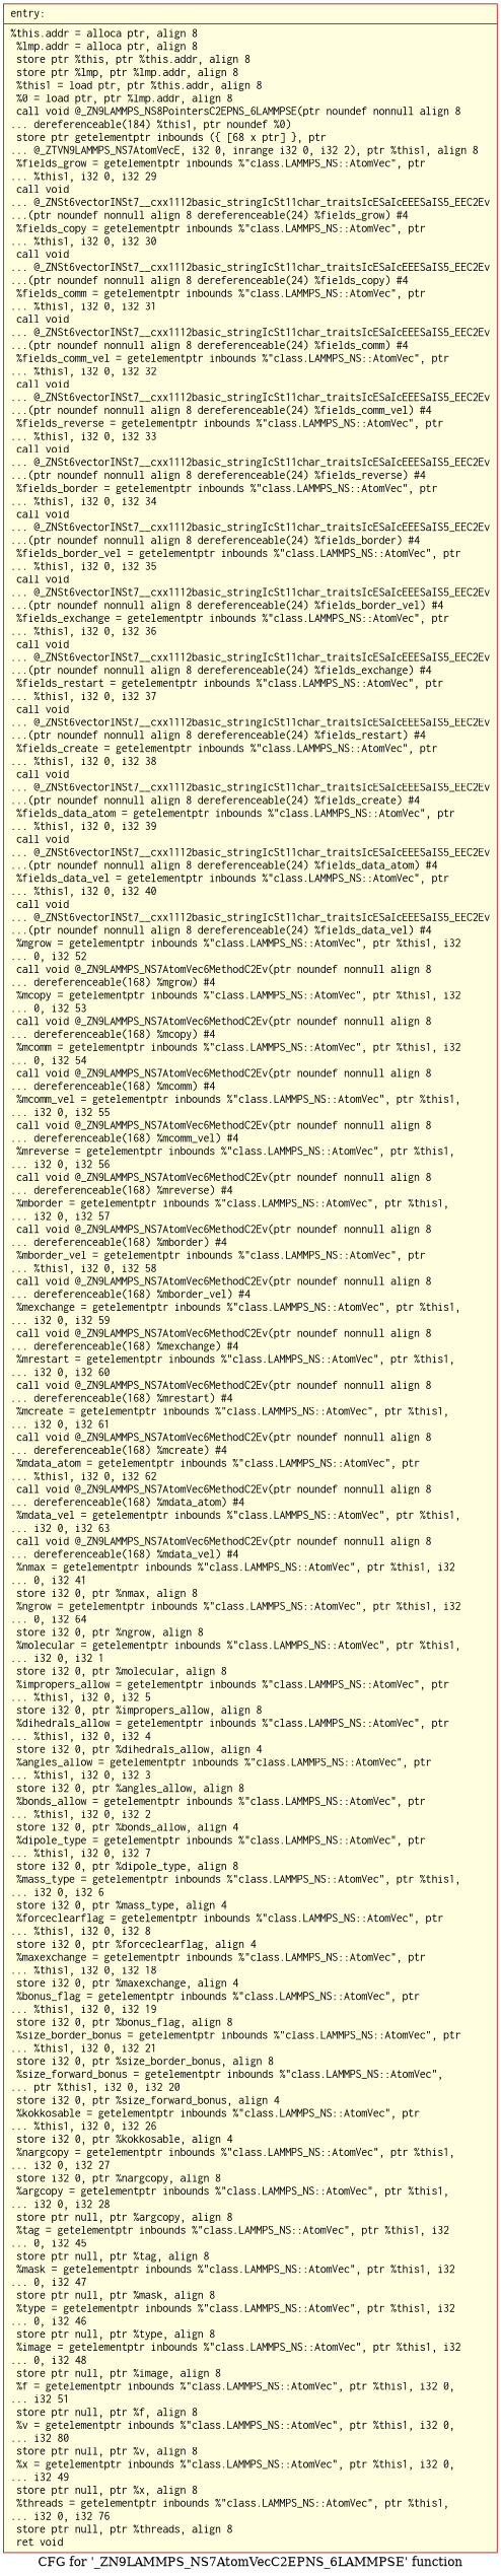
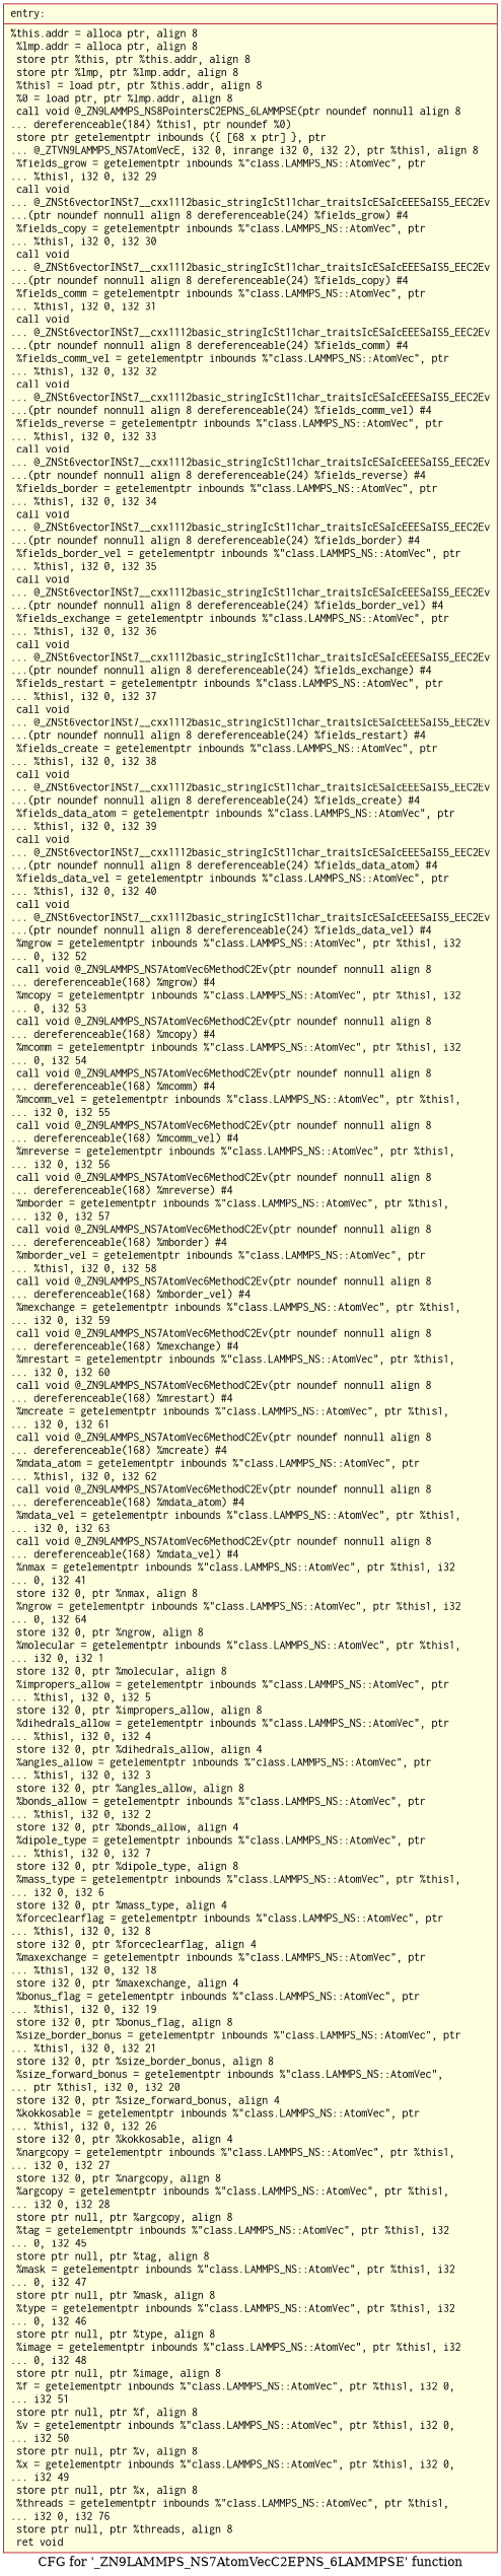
  digraph {
    label="CFG for '_ZN9LAMMPS_NS7AtomVecC2EPNS_6LAMMPSE' function"
-   n1 [color="#b70d28ff" fillcolor=lightyellow fontname=Courier label="{entry:\l|  %this.addr = alloca ptr, align 8\l  %lmp.addr = alloca ptr, align 8\l  store ptr %this, ptr %this.addr, align 8\l  store ptr %lmp, ptr %lmp.addr, align 8\l  %this1 = load ptr, ptr %this.addr, align 8\l  %0 = load ptr, ptr %lmp.addr, align 8\l  call void @_ZN9LAMMPS_NS8PointersC2EPNS_6LAMMPSE(ptr noundef nonnull align 8\l... dereferenceable(184) %this1, ptr noundef %0)\l  store ptr getelementptr inbounds (\{ [68 x ptr] \}, ptr\l... @_ZTVN9LAMMPS_NS7AtomVecE, i32 0, inrange i32 0, i32 2), ptr %this1, align 8\l  %fields_grow = getelementptr inbounds %\"class.LAMMPS_NS::AtomVec\", ptr\l... %this1, i32 0, i32 29\l  call void\l... @_ZNSt6vectorINSt7__cxx1112basic_stringIcSt11char_traitsIcESaIcEEESaIS5_EEC2Ev\l...(ptr noundef nonnull align 8 dereferenceable(24) %fields_grow) #4\l  %fields_copy = getelementptr inbounds %\"class.LAMMPS_NS::AtomVec\", ptr\l... %this1, i32 0, i32 30\l  call void\l... @_ZNSt6vectorINSt7__cxx1112basic_stringIcSt11char_traitsIcESaIcEEESaIS5_EEC2Ev\l...(ptr noundef nonnull align 8 dereferenceable(24) %fields_copy) #4\l  %fields_comm = getelementptr inbounds %\"class.LAMMPS_NS::AtomVec\", ptr\l... %this1, i32 0, i32 31\l  call void\l... @_ZNSt6vectorINSt7__cxx1112basic_stringIcSt11char_traitsIcESaIcEEESaIS5_EEC2Ev\l...(ptr noundef nonnull align 8 dereferenceable(24) %fields_comm) #4\l  %fields_comm_vel = getelementptr inbounds %\"class.LAMMPS_NS::AtomVec\", ptr\l... %this1, i32 0, i32 32\l  call void\l... @_ZNSt6vectorINSt7__cxx1112basic_stringIcSt11char_traitsIcESaIcEEESaIS5_EEC2Ev\l...(ptr noundef nonnull align 8 dereferenceable(24) %fields_comm_vel) #4\l  %fields_reverse = getelementptr inbounds %\"class.LAMMPS_NS::AtomVec\", ptr\l... %this1, i32 0, i32 33\l  call void\l... @_ZNSt6vectorINSt7__cxx1112basic_stringIcSt11char_traitsIcESaIcEEESaIS5_EEC2Ev\l...(ptr noundef nonnull align 8 dereferenceable(24) %fields_reverse) #4\l  %fields_border = getelementptr inbounds %\"class.LAMMPS_NS::AtomVec\", ptr\l... %this1, i32 0, i32 34\l  call void\l... @_ZNSt6vectorINSt7__cxx1112basic_stringIcSt11char_traitsIcESaIcEEESaIS5_EEC2Ev\l...(ptr noundef nonnull align 8 dereferenceable(24) %fields_border) #4\l  %fields_border_vel = getelementptr inbounds %\"class.LAMMPS_NS::AtomVec\", ptr\l... %this1, i32 0, i32 35\l  call void\l... @_ZNSt6vectorINSt7__cxx1112basic_stringIcSt11char_traitsIcESaIcEEESaIS5_EEC2Ev\l...(ptr noundef nonnull align 8 dereferenceable(24) %fields_border_vel) #4\l  %fields_exchange = getelementptr inbounds %\"class.LAMMPS_NS::AtomVec\", ptr\l... %this1, i32 0, i32 36\l  call void\l... @_ZNSt6vectorINSt7__cxx1112basic_stringIcSt11char_traitsIcESaIcEEESaIS5_EEC2Ev\l...(ptr noundef nonnull align 8 dereferenceable(24) %fields_exchange) #4\l  %fields_restart = getelementptr inbounds %\"class.LAMMPS_NS::AtomVec\", ptr\l... %this1, i32 0, i32 37\l  call void\l... @_ZNSt6vectorINSt7__cxx1112basic_stringIcSt11char_traitsIcESaIcEEESaIS5_EEC2Ev\l...(ptr noundef nonnull align 8 dereferenceable(24) %fields_restart) #4\l  %fields_create = getelementptr inbounds %\"class.LAMMPS_NS::AtomVec\", ptr\l... %this1, i32 0, i32 38\l  call void\l... @_ZNSt6vectorINSt7__cxx1112basic_stringIcSt11char_traitsIcESaIcEEESaIS5_EEC2Ev\l...(ptr noundef nonnull align 8 dereferenceable(24) %fields_create) #4\l  %fields_data_atom = getelementptr inbounds %\"class.LAMMPS_NS::AtomVec\", ptr\l... %this1, i32 0, i32 39\l  call void\l... @_ZNSt6vectorINSt7__cxx1112basic_stringIcSt11char_traitsIcESaIcEEESaIS5_EEC2Ev\l...(ptr noundef nonnull align 8 dereferenceable(24) %fields_data_atom) #4\l  %fields_data_vel = getelementptr inbounds %\"class.LAMMPS_NS::AtomVec\", ptr\l... %this1, i32 0, i32 40\l  call void\l... @_ZNSt6vectorINSt7__cxx1112basic_stringIcSt11char_traitsIcESaIcEEESaIS5_EEC2Ev\l...(ptr noundef nonnull align 8 dereferenceable(24) %fields_data_vel) #4\l  %mgrow = getelementptr inbounds %\"class.LAMMPS_NS::AtomVec\", ptr %this1, i32\l... 0, i32 52\l  call void @_ZN9LAMMPS_NS7AtomVec6MethodC2Ev(ptr noundef nonnull align 8\l... dereferenceable(168) %mgrow) #4\l  %mcopy = getelementptr inbounds %\"class.LAMMPS_NS::AtomVec\", ptr %this1, i32\l... 0, i32 53\l  call void @_ZN9LAMMPS_NS7AtomVec6MethodC2Ev(ptr noundef nonnull align 8\l... dereferenceable(168) %mcopy) #4\l  %mcomm = getelementptr inbounds %\"class.LAMMPS_NS::AtomVec\", ptr %this1, i32\l... 0, i32 54\l  call void @_ZN9LAMMPS_NS7AtomVec6MethodC2Ev(ptr noundef nonnull align 8\l... dereferenceable(168) %mcomm) #4\l  %mcomm_vel = getelementptr inbounds %\"class.LAMMPS_NS::AtomVec\", ptr %this1,\l... i32 0, i32 55\l  call void @_ZN9LAMMPS_NS7AtomVec6MethodC2Ev(ptr noundef nonnull align 8\l... dereferenceable(168) %mcomm_vel) #4\l  %mreverse = getelementptr inbounds %\"class.LAMMPS_NS::AtomVec\", ptr %this1,\l... i32 0, i32 56\l  call void @_ZN9LAMMPS_NS7AtomVec6MethodC2Ev(ptr noundef nonnull align 8\l... dereferenceable(168) %mreverse) #4\l  %mborder = getelementptr inbounds %\"class.LAMMPS_NS::AtomVec\", ptr %this1,\l... i32 0, i32 57\l  call void @_ZN9LAMMPS_NS7AtomVec6MethodC2Ev(ptr noundef nonnull align 8\l... dereferenceable(168) %mborder) #4\l  %mborder_vel = getelementptr inbounds %\"class.LAMMPS_NS::AtomVec\", ptr\l... %this1, i32 0, i32 58\l  call void @_ZN9LAMMPS_NS7AtomVec6MethodC2Ev(ptr noundef nonnull align 8\l... dereferenceable(168) %mborder_vel) #4\l  %mexchange = getelementptr inbounds %\"class.LAMMPS_NS::AtomVec\", ptr %this1,\l... i32 0, i32 59\l  call void @_ZN9LAMMPS_NS7AtomVec6MethodC2Ev(ptr noundef nonnull align 8\l... dereferenceable(168) %mexchange) #4\l  %mrestart = getelementptr inbounds %\"class.LAMMPS_NS::AtomVec\", ptr %this1,\l... i32 0, i32 60\l  call void @_ZN9LAMMPS_NS7AtomVec6MethodC2Ev(ptr noundef nonnull align 8\l... dereferenceable(168) %mrestart) #4\l  %mcreate = getelementptr inbounds %\"class.LAMMPS_NS::AtomVec\", ptr %this1,\l... i32 0, i32 61\l  call void @_ZN9LAMMPS_NS7AtomVec6MethodC2Ev(ptr noundef nonnull align 8\l... dereferenceable(168) %mcreate) #4\l  %mdata_atom = getelementptr inbounds %\"class.LAMMPS_NS::AtomVec\", ptr\l... %this1, i32 0, i32 62\l  call void @_ZN9LAMMPS_NS7AtomVec6MethodC2Ev(ptr noundef nonnull align 8\l... dereferenceable(168) %mdata_atom) #4\l  %mdata_vel = getelementptr inbounds %\"class.LAMMPS_NS::AtomVec\", ptr %this1,\l... i32 0, i32 63\l  call void @_ZN9LAMMPS_NS7AtomVec6MethodC2Ev(ptr noundef nonnull align 8\l... dereferenceable(168) %mdata_vel) #4\l  %nmax = getelementptr inbounds %\"class.LAMMPS_NS::AtomVec\", ptr %this1, i32\l... 0, i32 41\l  store i32 0, ptr %nmax, align 8\l  %ngrow = getelementptr inbounds %\"class.LAMMPS_NS::AtomVec\", ptr %this1, i32\l... 0, i32 64\l  store i32 0, ptr %ngrow, align 8\l  %molecular = getelementptr inbounds %\"class.LAMMPS_NS::AtomVec\", ptr %this1,\l... i32 0, i32 1\l  store i32 0, ptr %molecular, align 8\l  %impropers_allow = getelementptr inbounds %\"class.LAMMPS_NS::AtomVec\", ptr\l... %this1, i32 0, i32 5\l  store i32 0, ptr %impropers_allow, align 8\l  %dihedrals_allow = getelementptr inbounds %\"class.LAMMPS_NS::AtomVec\", ptr\l... %this1, i32 0, i32 4\l  store i32 0, ptr %dihedrals_allow, align 4\l  %angles_allow = getelementptr inbounds %\"class.LAMMPS_NS::AtomVec\", ptr\l... %this1, i32 0, i32 3\l  store i32 0, ptr %angles_allow, align 8\l  %bonds_allow = getelementptr inbounds %\"class.LAMMPS_NS::AtomVec\", ptr\l... %this1, i32 0, i32 2\l  store i32 0, ptr %bonds_allow, align 4\l  %dipole_type = getelementptr inbounds %\"class.LAMMPS_NS::AtomVec\", ptr\l... %this1, i32 0, i32 7\l  store i32 0, ptr %dipole_type, align 8\l  %mass_type = getelementptr inbounds %\"class.LAMMPS_NS::AtomVec\", ptr %this1,\l... i32 0, i32 6\l  store i32 0, ptr %mass_type, align 4\l  %forceclearflag = getelementptr inbounds %\"class.LAMMPS_NS::AtomVec\", ptr\l... %this1, i32 0, i32 8\l  store i32 0, ptr %forceclearflag, align 4\l  %maxexchange = getelementptr inbounds %\"class.LAMMPS_NS::AtomVec\", ptr\l... %this1, i32 0, i32 18\l  store i32 0, ptr %maxexchange, align 4\l  %bonus_flag = getelementptr inbounds %\"class.LAMMPS_NS::AtomVec\", ptr\l... %this1, i32 0, i32 19\l  store i32 0, ptr %bonus_flag, align 8\l  %size_border_bonus = getelementptr inbounds %\"class.LAMMPS_NS::AtomVec\", ptr\l... %this1, i32 0, i32 21\l  store i32 0, ptr %size_border_bonus, align 8\l  %size_forward_bonus = getelementptr inbounds %\"class.LAMMPS_NS::AtomVec\",\l... ptr %this1, i32 0, i32 20\l  store i32 0, ptr %size_forward_bonus, align 4\l  %kokkosable = getelementptr inbounds %\"class.LAMMPS_NS::AtomVec\", ptr\l... %this1, i32 0, i32 26\l  store i32 0, ptr %kokkosable, align 4\l  %nargcopy = getelementptr inbounds %\"class.LAMMPS_NS::AtomVec\", ptr %this1,\l... i32 0, i32 27\l  store i32 0, ptr %nargcopy, align 8\l  %argcopy = getelementptr inbounds %\"class.LAMMPS_NS::AtomVec\", ptr %this1,\l... i32 0, i32 28\l  store ptr null, ptr %argcopy, align 8\l  %tag = getelementptr inbounds %\"class.LAMMPS_NS::AtomVec\", ptr %this1, i32\l... 0, i32 45\l  store ptr null, ptr %tag, align 8\l  %mask = getelementptr inbounds %\"class.LAMMPS_NS::AtomVec\", ptr %this1, i32\l... 0, i32 47\l  store ptr null, ptr %mask, align 8\l  %type = getelementptr inbounds %\"class.LAMMPS_NS::AtomVec\", ptr %this1, i32\l... 0, i32 46\l  store ptr null, ptr %type, align 8\l  %image = getelementptr inbounds %\"class.LAMMPS_NS::AtomVec\", ptr %this1, i32\l... 0, i32 48\l  store ptr null, ptr %image, align 8\l  %f = getelementptr inbounds %\"class.LAMMPS_NS::AtomVec\", ptr %this1, i32 0,\l... i32 51\l  store ptr null, ptr %f, align 8\l  %v = getelementptr inbounds %\"class.LAMMPS_NS::AtomVec\", ptr %this1, i32 0,\l... i32 80\l  store ptr null, ptr %v, align 8\l  %x = getelementptr inbounds %\"class.LAMMPS_NS::AtomVec\", ptr %this1, i32 0,\l... i32 49\l  store ptr null, ptr %x, align 8\l  %threads = getelementptr inbounds %\"class.LAMMPS_NS::AtomVec\", ptr %this1,\l... i32 0, i32 76\l  store ptr null, ptr %threads, align 8\l  ret void\l}" shape=record style=filled]
+   n1 [color="#b70d28ff" fillcolor=lightyellow fontname=Courier label="{entry:\l|  %this.addr = alloca ptr, align 8\l  %lmp.addr = alloca ptr, align 8\l  store ptr %this, ptr %this.addr, align 8\l  store ptr %lmp, ptr %lmp.addr, align 8\l  %this1 = load ptr, ptr %this.addr, align 8\l  %0 = load ptr, ptr %lmp.addr, align 8\l  call void @_ZN9LAMMPS_NS8PointersC2EPNS_6LAMMPSE(ptr noundef nonnull align 8\l... dereferenceable(184) %this1, ptr noundef %0)\l  store ptr getelementptr inbounds (\{ [68 x ptr] \}, ptr\l... @_ZTVN9LAMMPS_NS7AtomVecE, i32 0, inrange i32 0, i32 2), ptr %this1, align 8\l  %fields_grow = getelementptr inbounds %\"class.LAMMPS_NS::AtomVec\", ptr\l... %this1, i32 0, i32 29\l  call void\l... @_ZNSt6vectorINSt7__cxx1112basic_stringIcSt11char_traitsIcESaIcEEESaIS5_EEC2Ev\l...(ptr noundef nonnull align 8 dereferenceable(24) %fields_grow) #4\l  %fields_copy = getelementptr inbounds %\"class.LAMMPS_NS::AtomVec\", ptr\l... %this1, i32 0, i32 30\l  call void\l... @_ZNSt6vectorINSt7__cxx1112basic_stringIcSt11char_traitsIcESaIcEEESaIS5_EEC2Ev\l...(ptr noundef nonnull align 8 dereferenceable(24) %fields_copy) #4\l  %fields_comm = getelementptr inbounds %\"class.LAMMPS_NS::AtomVec\", ptr\l... %this1, i32 0, i32 31\l  call void\l... @_ZNSt6vectorINSt7__cxx1112basic_stringIcSt11char_traitsIcESaIcEEESaIS5_EEC2Ev\l...(ptr noundef nonnull align 8 dereferenceable(24) %fields_comm) #4\l  %fields_comm_vel = getelementptr inbounds %\"class.LAMMPS_NS::AtomVec\", ptr\l... %this1, i32 0, i32 32\l  call void\l... @_ZNSt6vectorINSt7__cxx1112basic_stringIcSt11char_traitsIcESaIcEEESaIS5_EEC2Ev\l...(ptr noundef nonnull align 8 dereferenceable(24) %fields_comm_vel) #4\l  %fields_reverse = getelementptr inbounds %\"class.LAMMPS_NS::AtomVec\", ptr\l... %this1, i32 0, i32 33\l  call void\l... @_ZNSt6vectorINSt7__cxx1112basic_stringIcSt11char_traitsIcESaIcEEESaIS5_EEC2Ev\l...(ptr noundef nonnull align 8 dereferenceable(24) %fields_reverse) #4\l  %fields_border = getelementptr inbounds %\"class.LAMMPS_NS::AtomVec\", ptr\l... %this1, i32 0, i32 34\l  call void\l... @_ZNSt6vectorINSt7__cxx1112basic_stringIcSt11char_traitsIcESaIcEEESaIS5_EEC2Ev\l...(ptr noundef nonnull align 8 dereferenceable(24) %fields_border) #4\l  %fields_border_vel = getelementptr inbounds %\"class.LAMMPS_NS::AtomVec\", ptr\l... %this1, i32 0, i32 35\l  call void\l... @_ZNSt6vectorINSt7__cxx1112basic_stringIcSt11char_traitsIcESaIcEEESaIS5_EEC2Ev\l...(ptr noundef nonnull align 8 dereferenceable(24) %fields_border_vel) #4\l  %fields_exchange = getelementptr inbounds %\"class.LAMMPS_NS::AtomVec\", ptr\l... %this1, i32 0, i32 36\l  call void\l... @_ZNSt6vectorINSt7__cxx1112basic_stringIcSt11char_traitsIcESaIcEEESaIS5_EEC2Ev\l...(ptr noundef nonnull align 8 dereferenceable(24) %fields_exchange) #4\l  %fields_restart = getelementptr inbounds %\"class.LAMMPS_NS::AtomVec\", ptr\l... %this1, i32 0, i32 37\l  call void\l... @_ZNSt6vectorINSt7__cxx1112basic_stringIcSt11char_traitsIcESaIcEEESaIS5_EEC2Ev\l...(ptr noundef nonnull align 8 dereferenceable(24) %fields_restart) #4\l  %fields_create = getelementptr inbounds %\"class.LAMMPS_NS::AtomVec\", ptr\l... %this1, i32 0, i32 38\l  call void\l... @_ZNSt6vectorINSt7__cxx1112basic_stringIcSt11char_traitsIcESaIcEEESaIS5_EEC2Ev\l...(ptr noundef nonnull align 8 dereferenceable(24) %fields_create) #4\l  %fields_data_atom = getelementptr inbounds %\"class.LAMMPS_NS::AtomVec\", ptr\l... %this1, i32 0, i32 39\l  call void\l... @_ZNSt6vectorINSt7__cxx1112basic_stringIcSt11char_traitsIcESaIcEEESaIS5_EEC2Ev\l...(ptr noundef nonnull align 8 dereferenceable(24) %fields_data_atom) #4\l  %fields_data_vel = getelementptr inbounds %\"class.LAMMPS_NS::AtomVec\", ptr\l... %this1, i32 0, i32 40\l  call void\l... @_ZNSt6vectorINSt7__cxx1112basic_stringIcSt11char_traitsIcESaIcEEESaIS5_EEC2Ev\l...(ptr noundef nonnull align 8 dereferenceable(24) %fields_data_vel) #4\l  %mgrow = getelementptr inbounds %\"class.LAMMPS_NS::AtomVec\", ptr %this1, i32\l... 0, i32 52\l  call void @_ZN9LAMMPS_NS7AtomVec6MethodC2Ev(ptr noundef nonnull align 8\l... dereferenceable(168) %mgrow) #4\l  %mcopy = getelementptr inbounds %\"class.LAMMPS_NS::AtomVec\", ptr %this1, i32\l... 0, i32 53\l  call void @_ZN9LAMMPS_NS7AtomVec6MethodC2Ev(ptr noundef nonnull align 8\l... dereferenceable(168) %mcopy) #4\l  %mcomm = getelementptr inbounds %\"class.LAMMPS_NS::AtomVec\", ptr %this1, i32\l... 0, i32 54\l  call void @_ZN9LAMMPS_NS7AtomVec6MethodC2Ev(ptr noundef nonnull align 8\l... dereferenceable(168) %mcomm) #4\l  %mcomm_vel = getelementptr inbounds %\"class.LAMMPS_NS::AtomVec\", ptr %this1,\l... i32 0, i32 55\l  call void @_ZN9LAMMPS_NS7AtomVec6MethodC2Ev(ptr noundef nonnull align 8\l... dereferenceable(168) %mcomm_vel) #4\l  %mreverse = getelementptr inbounds %\"class.LAMMPS_NS::AtomVec\", ptr %this1,\l... i32 0, i32 56\l  call void @_ZN9LAMMPS_NS7AtomVec6MethodC2Ev(ptr noundef nonnull align 8\l... dereferenceable(168) %mreverse) #4\l  %mborder = getelementptr inbounds %\"class.LAMMPS_NS::AtomVec\", ptr %this1,\l... i32 0, i32 57\l  call void @_ZN9LAMMPS_NS7AtomVec6MethodC2Ev(ptr noundef nonnull align 8\l... dereferenceable(168) %mborder) #4\l  %mborder_vel = getelementptr inbounds %\"class.LAMMPS_NS::AtomVec\", ptr\l... %this1, i32 0, i32 58\l  call void @_ZN9LAMMPS_NS7AtomVec6MethodC2Ev(ptr noundef nonnull align 8\l... dereferenceable(168) %mborder_vel) #4\l  %mexchange = getelementptr inbounds %\"class.LAMMPS_NS::AtomVec\", ptr %this1,\l... i32 0, i32 59\l  call void @_ZN9LAMMPS_NS7AtomVec6MethodC2Ev(ptr noundef nonnull align 8\l... dereferenceable(168) %mexchange) #4\l  %mrestart = getelementptr inbounds %\"class.LAMMPS_NS::AtomVec\", ptr %this1,\l... i32 0, i32 60\l  call void @_ZN9LAMMPS_NS7AtomVec6MethodC2Ev(ptr noundef nonnull align 8\l... dereferenceable(168) %mrestart) #4\l  %mcreate = getelementptr inbounds %\"class.LAMMPS_NS::AtomVec\", ptr %this1,\l... i32 0, i32 61\l  call void @_ZN9LAMMPS_NS7AtomVec6MethodC2Ev(ptr noundef nonnull align 8\l... dereferenceable(168) %mcreate) #4\l  %mdata_atom = getelementptr inbounds %\"class.LAMMPS_NS::AtomVec\", ptr\l... %this1, i32 0, i32 62\l  call void @_ZN9LAMMPS_NS7AtomVec6MethodC2Ev(ptr noundef nonnull align 8\l... dereferenceable(168) %mdata_atom) #4\l  %mdata_vel = getelementptr inbounds %\"class.LAMMPS_NS::AtomVec\", ptr %this1,\l... i32 0, i32 63\l  call void @_ZN9LAMMPS_NS7AtomVec6MethodC2Ev(ptr noundef nonnull align 8\l... dereferenceable(168) %mdata_vel) #4\l  %nmax = getelementptr inbounds %\"class.LAMMPS_NS::AtomVec\", ptr %this1, i32\l... 0, i32 41\l  store i32 0, ptr %nmax, align 8\l  %ngrow = getelementptr inbounds %\"class.LAMMPS_NS::AtomVec\", ptr %this1, i32\l... 0, i32 64\l  store i32 0, ptr %ngrow, align 8\l  %molecular = getelementptr inbounds %\"class.LAMMPS_NS::AtomVec\", ptr %this1,\l... i32 0, i32 1\l  store i32 0, ptr %molecular, align 8\l  %impropers_allow = getelementptr inbounds %\"class.LAMMPS_NS::AtomVec\", ptr\l... %this1, i32 0, i32 5\l  store i32 0, ptr %impropers_allow, align 8\l  %dihedrals_allow = getelementptr inbounds %\"class.LAMMPS_NS::AtomVec\", ptr\l... %this1, i32 0, i32 4\l  store i32 0, ptr %dihedrals_allow, align 4\l  %angles_allow = getelementptr inbounds %\"class.LAMMPS_NS::AtomVec\", ptr\l... %this1, i32 0, i32 3\l  store i32 0, ptr %angles_allow, align 8\l  %bonds_allow = getelementptr inbounds %\"class.LAMMPS_NS::AtomVec\", ptr\l... %this1, i32 0, i32 2\l  store i32 0, ptr %bonds_allow, align 4\l  %dipole_type = getelementptr inbounds %\"class.LAMMPS_NS::AtomVec\", ptr\l... %this1, i32 0, i32 7\l  store i32 0, ptr %dipole_type, align 8\l  %mass_type = getelementptr inbounds %\"class.LAMMPS_NS::AtomVec\", ptr %this1,\l... i32 0, i32 6\l  store i32 0, ptr %mass_type, align 4\l  %forceclearflag = getelementptr inbounds %\"class.LAMMPS_NS::AtomVec\", ptr\l... %this1, i32 0, i32 8\l  store i32 0, ptr %forceclearflag, align 4\l  %maxexchange = getelementptr inbounds %\"class.LAMMPS_NS::AtomVec\", ptr\l... %this1, i32 0, i32 18\l  store i32 0, ptr %maxexchange, align 4\l  %bonus_flag = getelementptr inbounds %\"class.LAMMPS_NS::AtomVec\", ptr\l... %this1, i32 0, i32 19\l  store i32 0, ptr %bonus_flag, align 8\l  %size_border_bonus = getelementptr inbounds %\"class.LAMMPS_NS::AtomVec\", ptr\l... %this1, i32 0, i32 21\l  store i32 0, ptr %size_border_bonus, align 8\l  %size_forward_bonus = getelementptr inbounds %\"class.LAMMPS_NS::AtomVec\",\l... ptr %this1, i32 0, i32 20\l  store i32 0, ptr %size_forward_bonus, align 4\l  %kokkosable = getelementptr inbounds %\"class.LAMMPS_NS::AtomVec\", ptr\l... %this1, i32 0, i32 26\l  store i32 0, ptr %kokkosable, align 4\l  %nargcopy = getelementptr inbounds %\"class.LAMMPS_NS::AtomVec\", ptr %this1,\l... i32 0, i32 27\l  store i32 0, ptr %nargcopy, align 8\l  %argcopy = getelementptr inbounds %\"class.LAMMPS_NS::AtomVec\", ptr %this1,\l... i32 0, i32 28\l  store ptr null, ptr %argcopy, align 8\l  %tag = getelementptr inbounds %\"class.LAMMPS_NS::AtomVec\", ptr %this1, i32\l... 0, i32 45\l  store ptr null, ptr %tag, align 8\l  %mask = getelementptr inbounds %\"class.LAMMPS_NS::AtomVec\", ptr %this1, i32\l... 0, i32 47\l  store ptr null, ptr %mask, align 8\l  %type = getelementptr inbounds %\"class.LAMMPS_NS::AtomVec\", ptr %this1, i32\l... 0, i32 46\l  store ptr null, ptr %type, align 8\l  %image = getelementptr inbounds %\"class.LAMMPS_NS::AtomVec\", ptr %this1, i32\l... 0, i32 48\l  store ptr null, ptr %image, align 8\l  %f = getelementptr inbounds %\"class.LAMMPS_NS::AtomVec\", ptr %this1, i32 0,\l... i32 51\l  store ptr null, ptr %f, align 8\l  %v = getelementptr inbounds %\"class.LAMMPS_NS::AtomVec\", ptr %this1, i32 0,\l... i32 50\l  store ptr null, ptr %v, align 8\l  %x = getelementptr inbounds %\"class.LAMMPS_NS::AtomVec\", ptr %this1, i32 0,\l... i32 49\l  store ptr null, ptr %x, align 8\l  %threads = getelementptr inbounds %\"class.LAMMPS_NS::AtomVec\", ptr %this1,\l... i32 0, i32 76\l  store ptr null, ptr %threads, align 8\l  ret void\l}" shape=record style=filled]
  }
